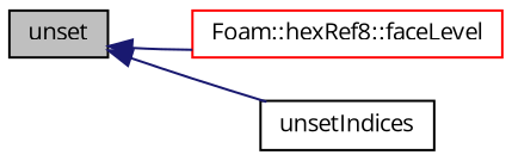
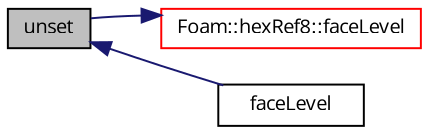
  digraph {
    fontname="Open Sans"
    rankdir=LR
    node [color=black fontname="Open Sans" fontsize=10 shape=record]
    edge [color=midnightblue dir=back fontname="Open Sans" fontsize=10 labelfontname=Helvetica labelfontsize=10 style=solid]
    n1 [fillcolor=grey75 fontcolor=black height=0.2 label=unset style=filled width=0.4]
    n2 [color=red height=0.2 label="Foam::hexRef8::faceLevel" width=0.4]
-   n3 [height=0.2 label=unsetIndices width=0.4]
-   n1 -> n2
+   n3 [height=0.2 label=faceLevel width=0.4]
+   n2 -> n1
    n1 -> n3
  }
